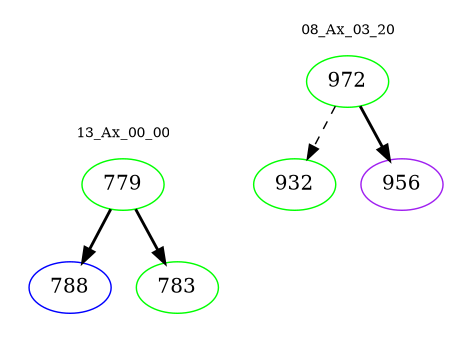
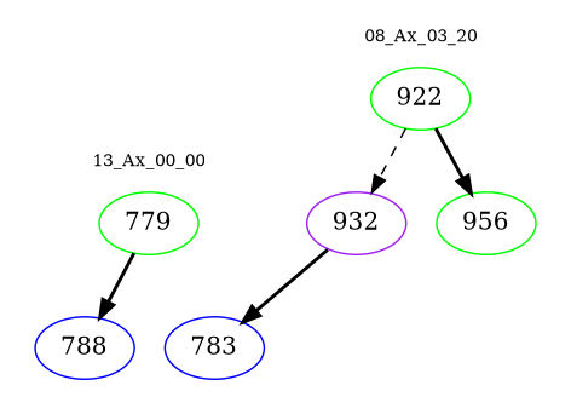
  digraph {
    node [color=green]
    edge [color=black style=bold]
    n1 [label=779]
    n2 [color=blue label=788]
-   n3 [label=783]
-   n4 [label=972]
-   n5 [label=932]
-   n6 [color=purple label=956]
+   n3 [color=blue label=783]
+   n4 [label=922]
+   n5 [color=purple label=932]
+   n6 [label=956]
    subgraph cluster_1 {
      color=white
      fontsize=10
      label="13_Ax_00_00"
      n1
      n2
      n3
    }
    subgraph cluster_2 {
      color=white
      fontsize=10
      label="08_Ax_03_20"
      n4
      n5
      n6
    }
    n1 -> n2
-   n1 -> n3
+   n5 -> n3
    n4 -> n5 [style=dashed]
    n4 -> n6
  }
